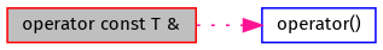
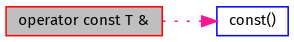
  digraph {
    rankdir=LR
    fontname="Fira Sans"
    node [fontname="Fira Sans" fontsize=10 shape=record]
    n1 [color=red fillcolor=grey75 fontcolor=black height=0.2 label="operator const T &" style=filled width=0.4]
-   n2 [color=blue height=0.2 label="operator()" width=0.4]
+   n2 [color=blue height=0.2 label="const()" width=0.4]
    n1 -> n2 [color=deeppink fontname="Fira Sans" fontsize=10 labelfontname=Helvetica labelfontsize=10 style=dotted]
  }
